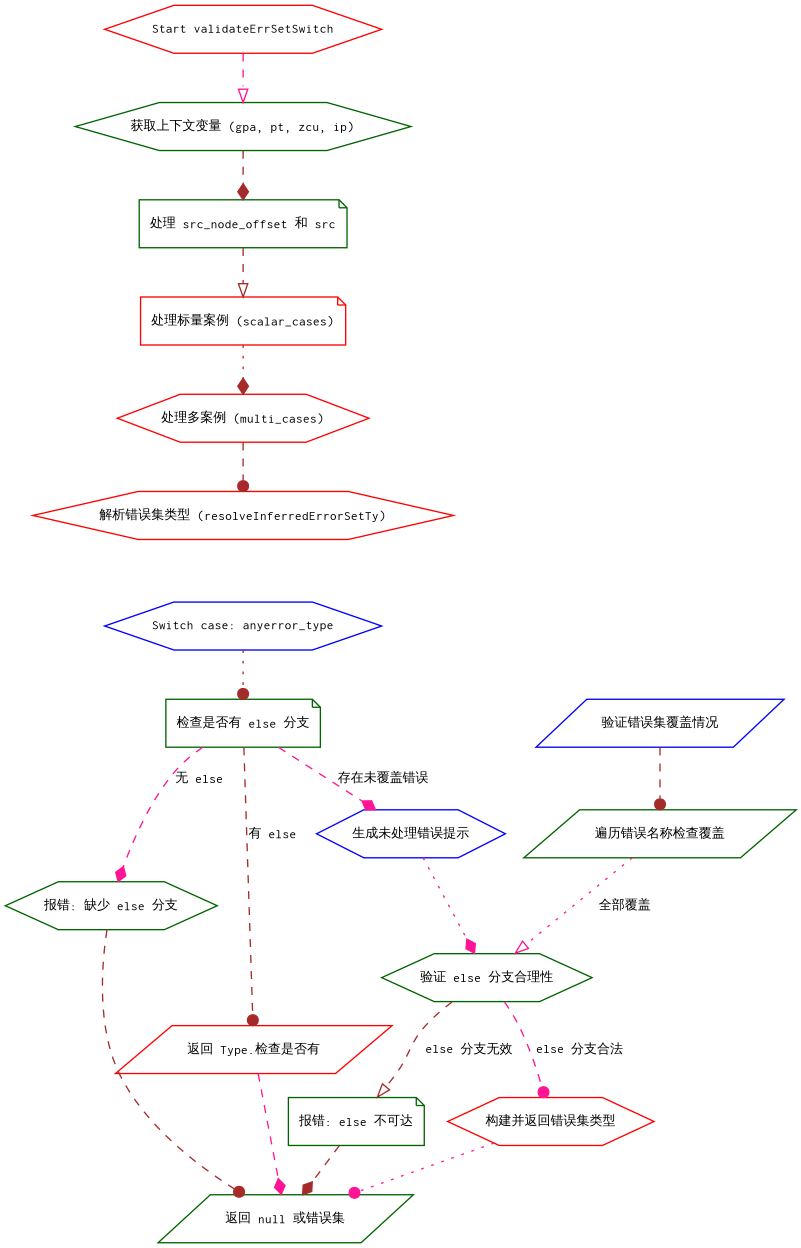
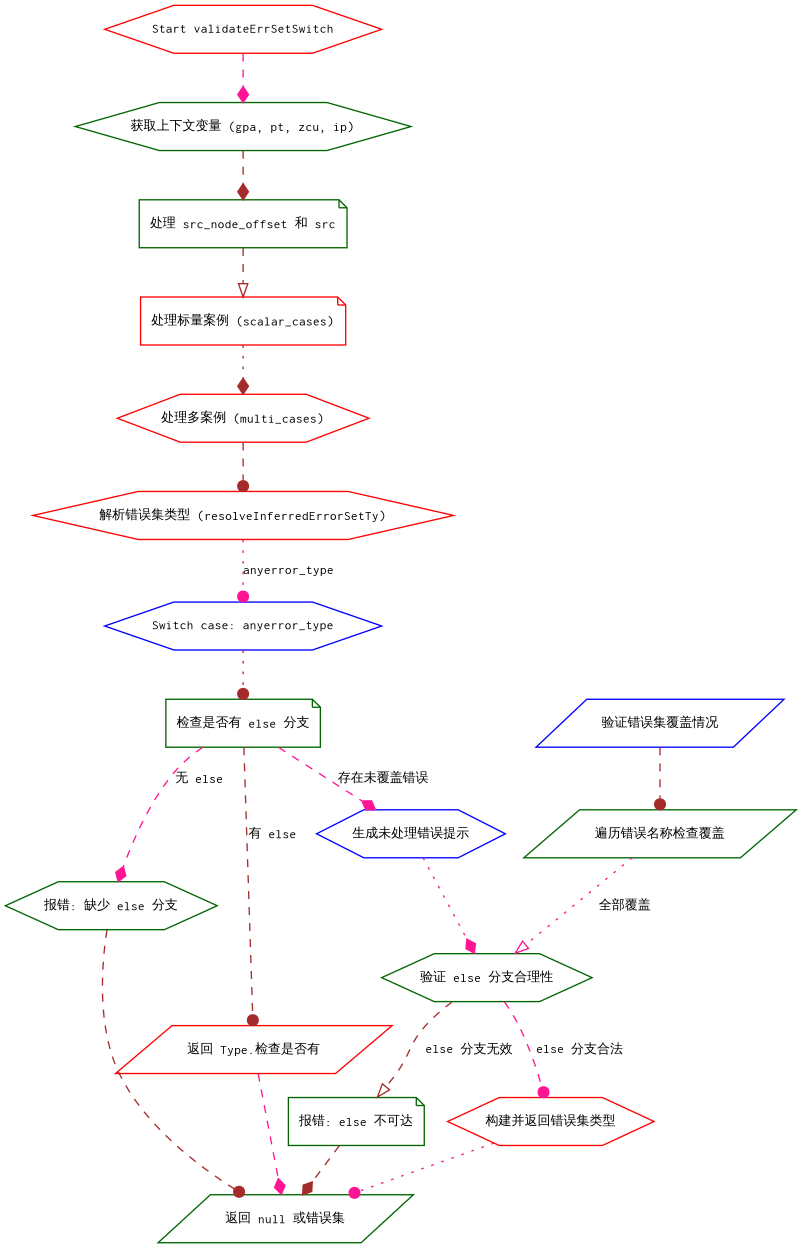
  digraph {
    node [color=darkgreen fontname=Courier fontsize=10 shape=hexagon]
    edge [arrowhead=diamond color=brown fontname=Courier fontsize=10 style=dashed]
    n1 [color=red label="Start validateErrSetSwitch"]
    n2 [label="获取上下文变量 (gpa, pt, zcu, ip)"]
    n3 [label="处理 src_node_offset 和 src" shape=note]
    n4 [color=red label="处理标量案例 (scalar_cases)" shape=note]
    n5 [color=red label="处理多案例 (multi_cases)"]
    n6 [color=red label="解析错误集类型 (resolveInferredErrorSetTy)"]
    n7 [color=blue label="Switch case: anyerror_type"]
    n8 [label="检查是否有 else 分支" shape=note]
    n9 [color=blue label="验证错误集覆盖情况" shape=parallelogram]
    n10 [label="遍历错误名称检查覆盖" shape=parallelogram]
    n11 [label="报错: 缺少 else 分支"]
    n12 [color=red label="返回 Type.检查是否有" shape=parallelogram]
    n13 [color=blue label="生成未处理错误提示"]
    n14 [label="返回 null 或错误集" shape=parallelogram]
    n15 [label="验证 else 分支合理性"]
    n16 [label="报错: else 不可达" shape=note]
    n17 [color=red label="构建并返回错误集类型"]
-   n1 -> n2 [arrowhead=onormal color=deeppink]
+   n1 -> n2 [color=deeppink]
    n2 -> n3
    n3 -> n4 [arrowhead=onormal]
    n4 -> n5 [style=dotted]
    n5 -> n6 [arrowhead=dot]
+   n6 -> n7 [arrowhead=dot color=deeppink label=anyerror_type style=dotted]
    n7 -> n8 [arrowhead=dot style=dotted]
    n8 -> n11 [color=deeppink label="无 else"]
    n8 -> n12 [arrowhead=dot label="有 else"]
    n8 -> n13 [color=deeppink label="存在未覆盖错误"]
    n9 -> n10 [arrowhead=dot]
    n10 -> n15 [arrowhead=onormal color=deeppink label="全部覆盖" style=dotted]
    n11 -> n14 [arrowhead=dot]
    n12 -> n14 [color=deeppink]
    n13 -> n15 [color=deeppink style=dotted]
    n15 -> n16 [arrowhead=onormal label="else 分支无效"]
    n15 -> n17 [arrowhead=dot color=deeppink label="else 分支合法"]
    n16 -> n14
    n17 -> n14 [arrowhead=dot color=deeppink style=dotted]
  }
